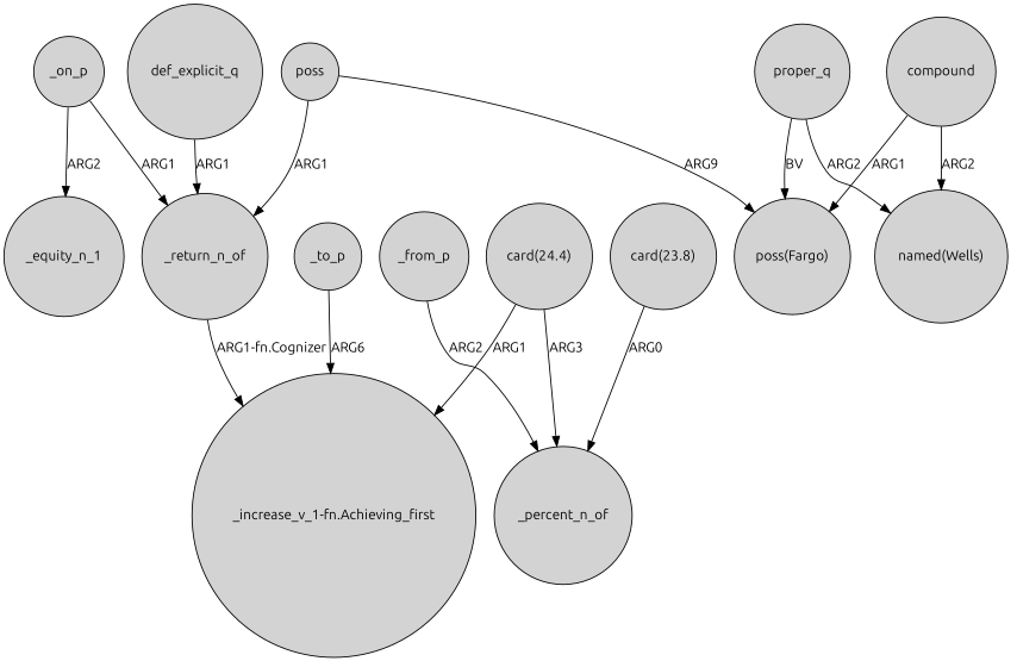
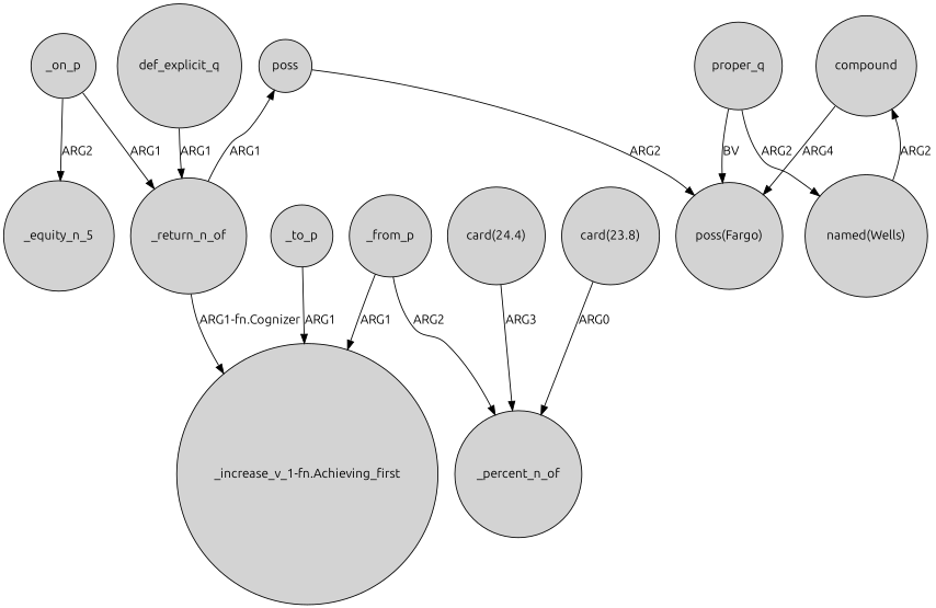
  digraph {
    fontname=Ubuntu
    node [fontname=Ubuntu shape=circle style=filled]
    edge [fontname=Ubuntu]
    n1 [label="poss(Fargo)"]
    poss
    _return_n_of
    "_increase_v_1-fn.Achieving_first"
    compound
    "named(Wells)"
    _on_p
-   _equity_n_1
+   _equity_n_1 [label=_equity_n_5]
    proper_q
    _to_p
    def_explicit_q
    "card(24.4)"
    _percent_n_of
    _from_p
    "card(23.8)"
-   poss -> n1 [label=ARG9]
-   poss -> _return_n_of [label=ARG1]
+   poss -> n1 [label=ARG2]
+   _return_n_of -> poss [label=ARG1]
    _return_n_of -> "_increase_v_1-fn.Achieving_first" [label="ARG1-fn.Cognizer"]
-   compound -> n1 [label=ARG1]
-   compound -> "named(Wells)" [label=ARG2]
+   compound -> n1 [label=ARG4]
+   "named(Wells)" -> compound [label=ARG2]
    _on_p -> _return_n_of [label=ARG1]
    _on_p -> _equity_n_1 [label=ARG2]
    proper_q -> n1 [label=BV]
    proper_q -> "named(Wells)" [label=ARG2]
-   _to_p -> "_increase_v_1-fn.Achieving_first" [label=ARG6]
+   _to_p -> "_increase_v_1-fn.Achieving_first" [label=ARG1]
    def_explicit_q -> _return_n_of [label=ARG1]
    "card(24.4)" -> _percent_n_of [label=ARG3]
-   "card(24.4)" -> "_increase_v_1-fn.Achieving_first" [label=ARG1]
+   _from_p -> "_increase_v_1-fn.Achieving_first" [label=ARG1]
    _from_p -> _percent_n_of [label=ARG2]
    "card(23.8)" -> _percent_n_of [label=ARG0]
  }
